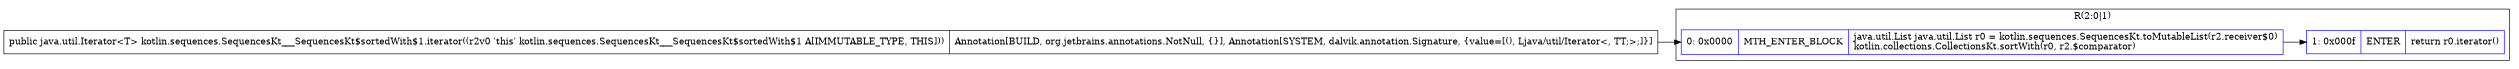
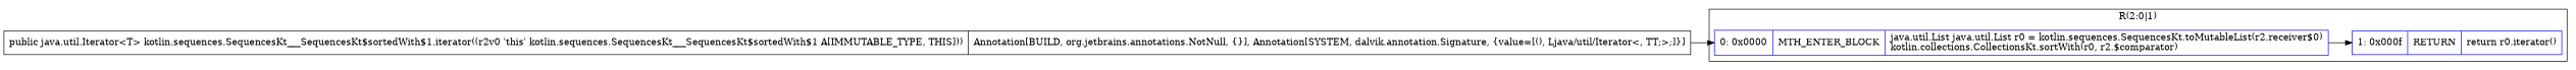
  digraph {
    rankdir=LR
    node [color=blue shape=record]
    n1 [label="{0\:\ 0x0000|MTH_ENTER_BLOCK\l|java.util.List java.util.List r0 = kotlin.sequences.SequencesKt.toMutableList(r2.receiver$0)\lkotlin.collections.CollectionsKt.sortWith(r0, r2.$comparator)\l}"]
-   n2 [label="{1\:\ 0x000f|ENTER\l|return r0.iterator()\l}"]
+   n2 [label="{1\:\ 0x000f|RETURN\l|return r0.iterator()\l}"]
    n3 [label="{public java.util.Iterator\<T\> kotlin.sequences.SequencesKt___SequencesKt$sortedWith$1.iterator((r2v0 'this' kotlin.sequences.SequencesKt___SequencesKt$sortedWith$1 A[IMMUTABLE_TYPE, THIS]))  | Annotation[BUILD, org.jetbrains.annotations.NotNull, \{\}], Annotation[SYSTEM, dalvik.annotation.Signature, \{value=[(), Ljava\/util\/Iterator\<, TT;\>;]\}]\l}" color=""]
    subgraph cluster_1 {
      label="R(2:0|1)"
      n1
      n2
    }
    n1 -> n2
    n3 -> n1
  }
